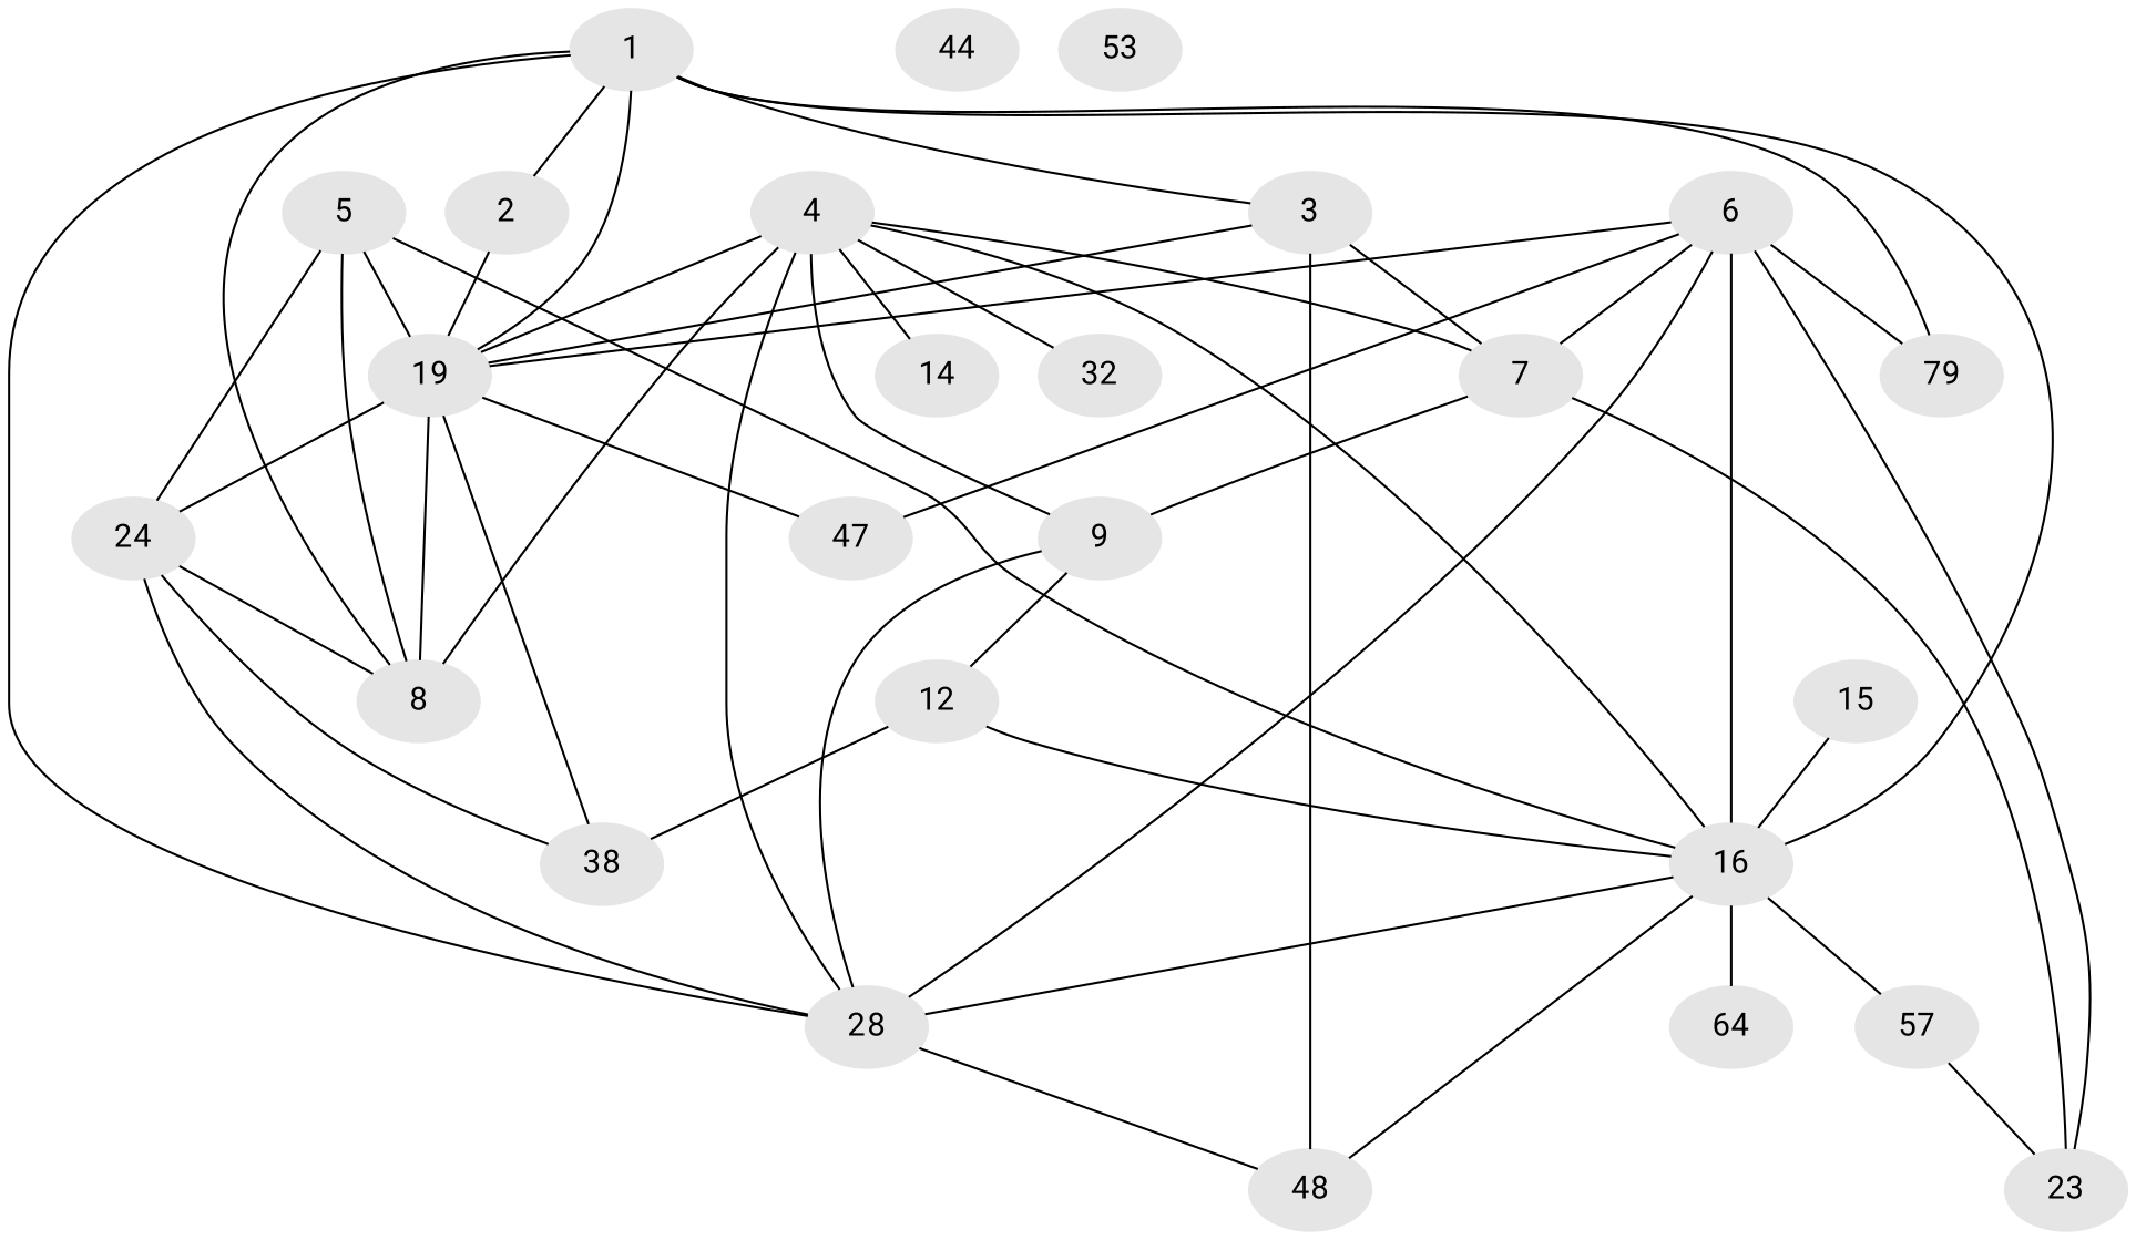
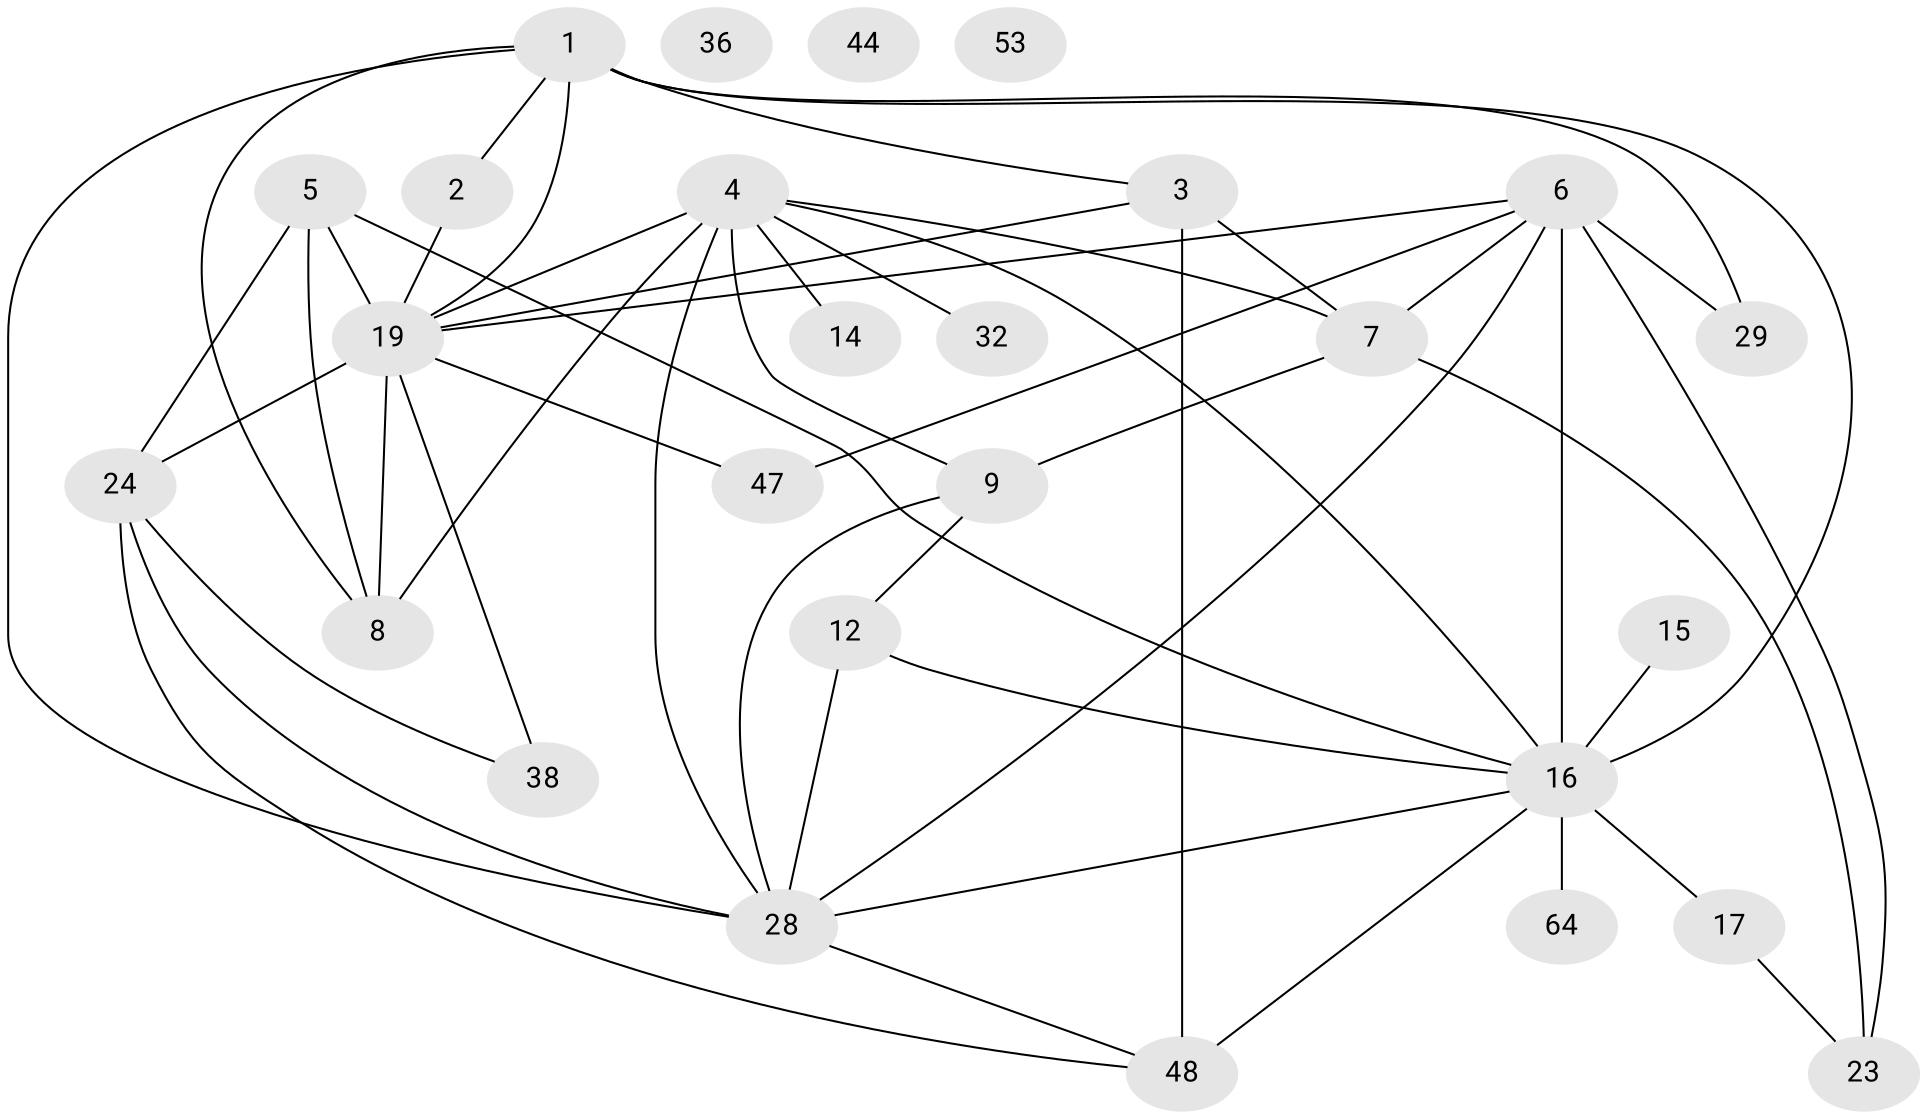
  graph {
    fontname="Roboto Mono"
    node [color=gray90 fontname="Roboto Mono" style=filled]
    edge [fontname="Roboto Mono"]
    1 [super="+51"]
    2 [super="+25"]
    3 [super="+33"]
    8 [super="+67+13"]
    16 [super="+22+41+35+45"]
    19 [super="+43"]
    28 [super="+39+61"]
-   29 [super="+65" label=79]
+   29 [super="+65"]
    7 [super="+38+37"]
    48 [super="+54"]
-   17 [label=57]
+   17
    64
    24 [super="+58+31"]
    47
    n15 [label=38 super="+40"]
    9 [super="+21"]
    23 [super="+26"]
    4 [super="+49"]
    14
    32
    12 [super="+20+50+62"]
    5 [super="+11+55"]
    6 [super="+10"]
    15
+   36
    44
    53
    1 -- 2
    1 -- 3
    1 -- 8
    1 -- 16
    1 -- 19
    1 -- 28
    1 -- 29
    2 -- 19
    3 -- 19
    3 -- 7
    3 -- 48 [weight=2]
    8 -- 19
    16 -- 28
    16 -- 48
    16 -- 17
    16 -- 64
    19 -- 24
    19 -- 47
    19 -- n15
    28 -- 48
    7 -- 9
    7 -- 23
    17 -- 23
    24 -- 28
-   24 -- 8
+   24 -- 48
    24 -- n15
    9 -- 28
    9 -- 12
    4 -- 8 [weight=2]
    4 -- 16 [weight=2]
    4 -- 19 [weight=2]
    4 -- 28
    4 -- 7
    4 -- 9
    4 -- 14
    4 -- 32
    12 -- 16
-   12 -- n15
+   12 -- 28
    5 -- 8
    5 -- 16
    5 -- 19
    5 -- 24
    6 -- 16 [weight=5]
    6 -- 19
    6 -- 28
    6 -- 29
    6 -- 7 [weight=2]
    6 -- 47
    6 -- 23
    15 -- 16
  }
